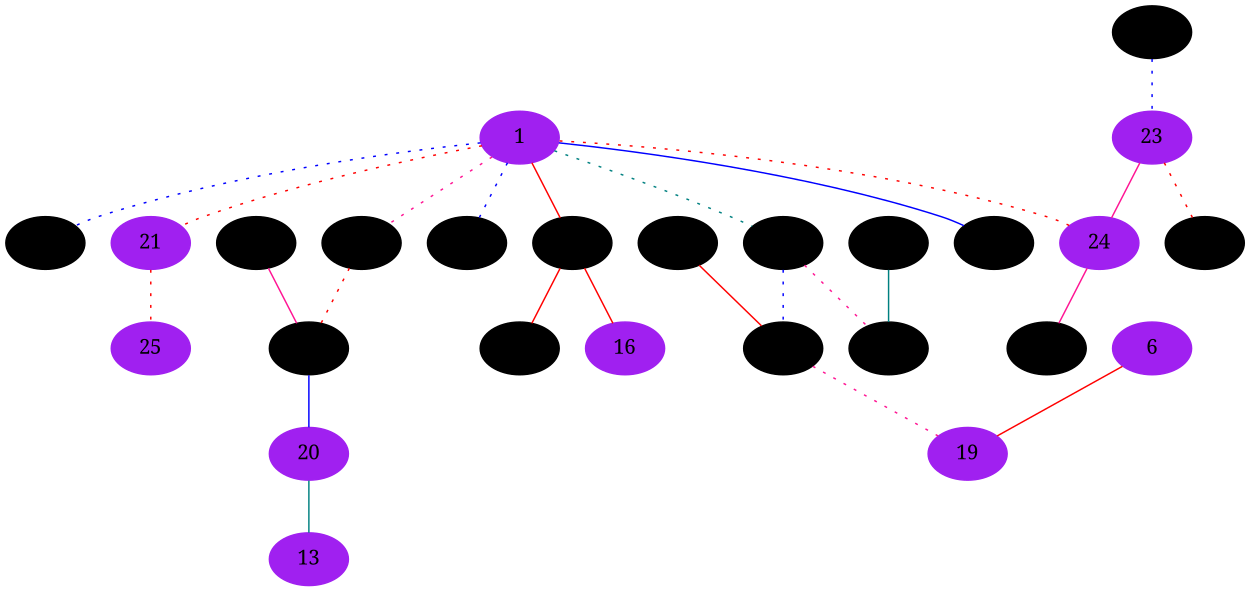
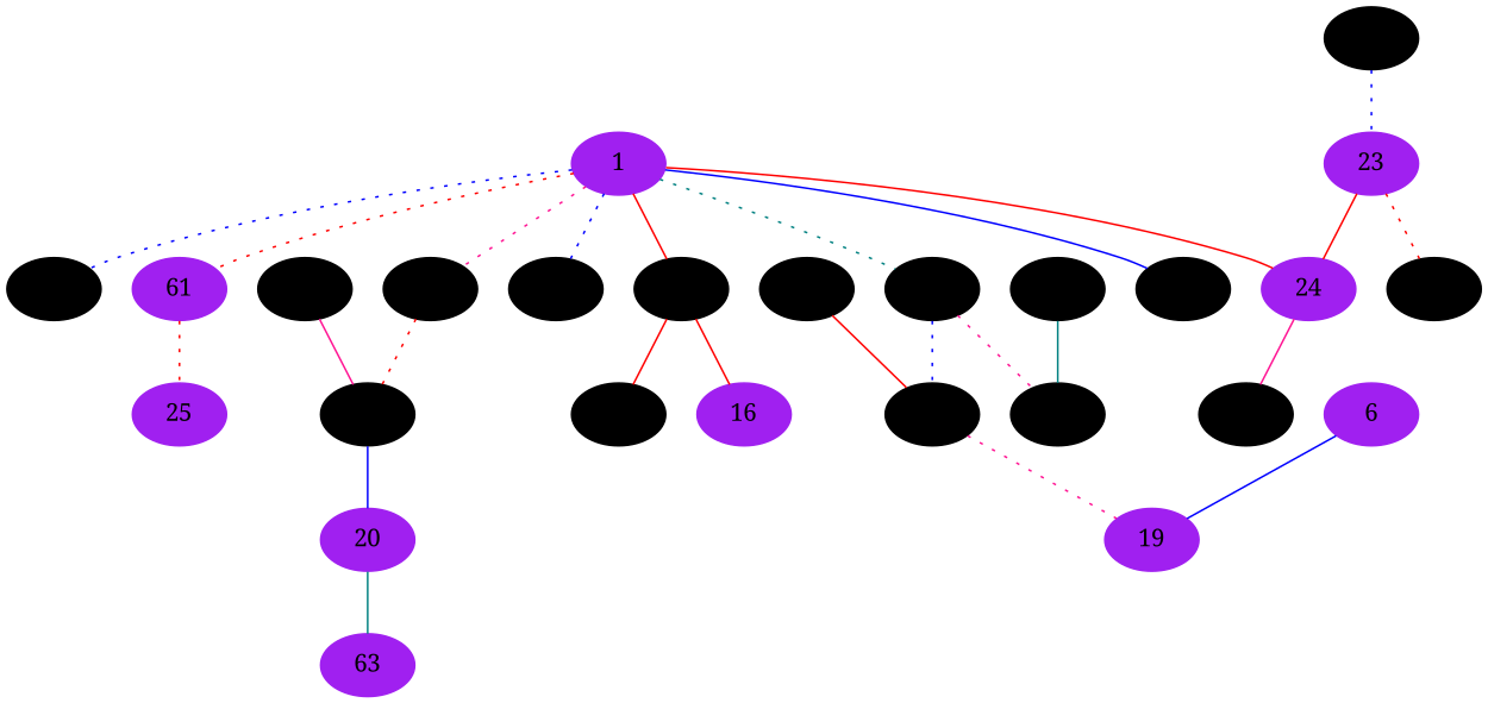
  graph {
    fontname="Noto Serif"
    node [color=black fontname="Noto Serif" style=filled]
    edge [color=red fontname="Noto Serif" style=solid weight=1.0]
    1 [color=purple]
    3
    4
    10
    11
    14
    15
-   21 [color=purple]
+   21 [color=purple label=61]
    24 [color=purple]
    9
    18
    22
    12
    16 [color=purple]
-   13 [color=purple]
+   13 [color=purple label=63]
    25 [color=purple]
    27
    23 [color=purple]
    2
    26
    20 [color=purple]
    19 [color=purple]
    5
    6 [color=purple]
    7
    17
    1 -- 3 [color=deeppink style=dotted]
    1 -- 4 [color=teal style=dotted]
    1 -- 10 [color=blue style=dotted]
    1 -- 11
    1 -- 14 [color=blue]
    1 -- 15 [color=blue style=dotted]
    1 -- 21 [style=dotted]
-   1 -- 24 [style=dotted]
+   1 -- 24
    3 -- 9 [style=dotted]
    4 -- 18 [color=blue style=dotted]
    4 -- 22 [color=deeppink style=dotted]
    11 -- 12
    11 -- 16
    21 -- 25 [style=dotted]
    24 -- 27 [color=deeppink]
    9 -- 20 [color=blue]
    18 -- 19 [color=deeppink style=dotted]
-   23 -- 24 [color=deeppink]
+   23 -- 24
    23 -- 26 [style=dotted]
    2 -- 23 [color=blue style=dotted]
    20 -- 13 [color=teal]
    5 -- 18
-   6 -- 19
+   6 -- 19 [color=blue]
    7 -- 9 [color=deeppink]
    17 -- 22 [color=teal]
  }
